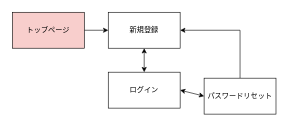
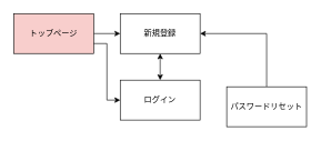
  <mxCell id="0" />
  <mxCell id="1" parent="0" />
  <mxCell id="2" value="" style="edgeStyle=orthogonalEdgeStyle;rounded=0;orthogonalLoop=1;jettySize=auto;html=1;" edge="1" parent="1" source="3" target="5"><mxGeometry relative="1" as="geometry" /></mxCell>
  <mxCell id="3" value="トップページ" style="rounded=0;whiteSpace=wrap;html=1;fillColor=#f8cecc;" vertex="1" parent="1"><mxGeometry x="20" y="20" width="120" height="60" as="geometry" /></mxCell>
  <mxCell id="4" value="ログイン" style="rounded=0;whiteSpace=wrap;html=1;" vertex="1" parent="1"><mxGeometry x="180" y="120" width="120" height="60" as="geometry" /></mxCell>
  <mxCell id="5" value="新規登録" style="rounded=0;whiteSpace=wrap;html=1;" vertex="1" parent="1"><mxGeometry x="180" y="20" width="120" height="60" as="geometry" /></mxCell>
  <mxCell id="6" style="edgeStyle=orthogonalEdgeStyle;rounded=0;orthogonalLoop=1;jettySize=auto;html=1;exitX=0.5;exitY=0;exitDx=0;exitDy=0;entryX=1;entryY=0.5;entryDx=0;entryDy=0;" edge="1" parent="1" source="7" target="5"><mxGeometry relative="1" as="geometry" /></mxCell>
  <mxCell id="7" value="パスワードリセット" style="rounded=0;whiteSpace=wrap;html=1;" vertex="1" parent="1"><mxGeometry x="340" y="130" width="120" height="60" as="geometry" /></mxCell>
  <mxCell id="8" value="" style="endArrow=classic;startArrow=classic;html=1;entryX=0.5;entryY=1;entryDx=0;entryDy=0;exitX=0.5;exitY=0;exitDx=0;exitDy=0;" edge="1" parent="1" source="4" target="5"><mxGeometry width="50" height="50" relative="1" as="geometry"><mxPoint x="70" y="240" as="sourcePoint" /><mxPoint x="120" y="190" as="targetPoint" /></mxGeometry></mxCell>
- <mxCell id="9" value="" style="endArrow=classic;startArrow=classic;html=1;entryX=0;entryY=0.5;entryDx=0;entryDy=0;exitX=1;exitY=0.5;exitDx=0;exitDy=0;" edge="1" parent="1" source="4" target="7"><mxGeometry width="50" height="50" relative="1" as="geometry"><mxPoint x="250" y="130" as="sourcePoint" /><mxPoint x="250" y="90" as="targetPoint" /></mxGeometry></mxCell>
+ <mxCell id="10" value="" style="edgeStyle=orthogonalEdgeStyle;rounded=0;orthogonalLoop=1;jettySize=auto;html=1;exitX=1;exitY=0.75;exitDx=0;exitDy=0;entryX=0;entryY=0.5;entryDx=0;entryDy=0;" edge="1" parent="1" source="3" target="4"><mxGeometry relative="1" as="geometry"><mxPoint x="150" y="60" as="sourcePoint" /><mxPoint x="190" y="60" as="targetPoint" /></mxGeometry></mxCell>
